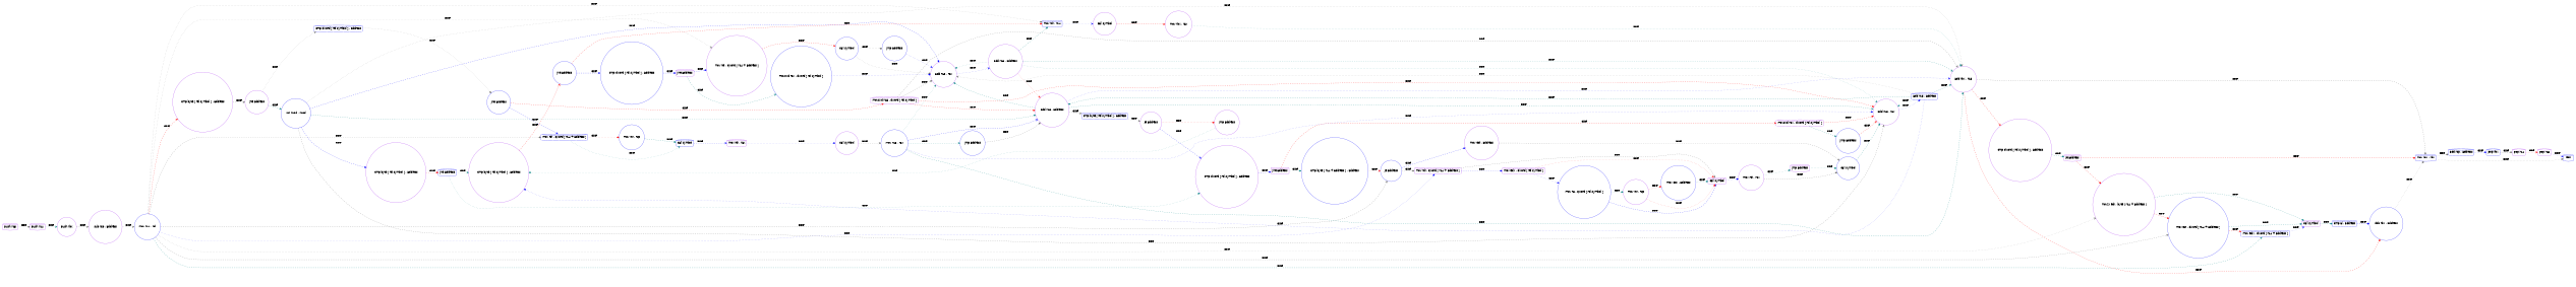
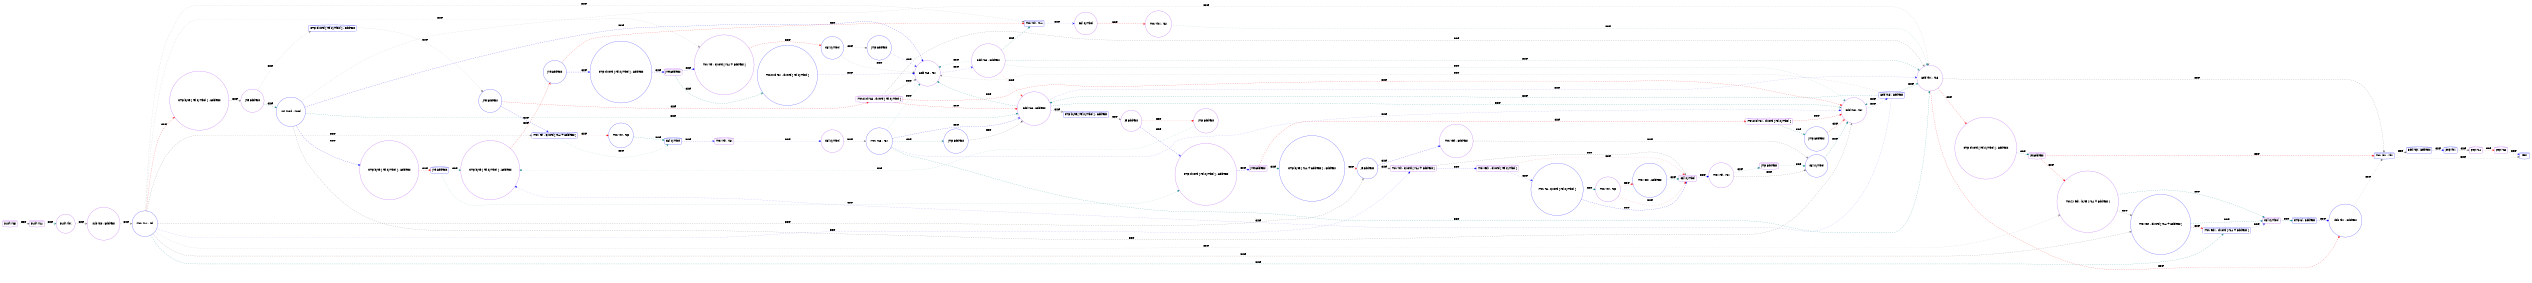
  digraph {
    fontname="DejaVu Sans"
    rankdir=LR
    node [color=purple fontname="DejaVu Sans" shape=circle]
    edge [arrowhead=diamond color=teal fontname="DejaVu Sans" style=dashed]
    n1 [label="push r15" shape=cylinder]
    n2 [label="push r14" shape=cylinder]
    n3 [label="push rbx"]
    n4 [label="sub rsp , address"]
    n5 [color=blue label="mov r14 , rdi"]
    n6 [label="cmp byte [ rel symbol ] , address"]
    n7 [color=blue label="mov rdi , qword [ r14 + address ]" shape=cylinder]
    n8 [color=blue label="mov rdi , r14" shape=cylinder]
    n9 [label="movzx edi , byte [ r14 + address ]"]
    n10 [label="mov rdi , qword [ r14 + address ]"]
    n11 [color=blue label="je address"]
    n12 [label="mov rdi , qword [ r14 + address ]" shape=cylinder]
    n13 [color=blue label="mov esi , dword [ r14 + address ]"]
    n14 [color=blue label="mov edx , dword [ r14 + address ]" shape=cylinder]
    n15 [label="jne address"]
    n16 [color=blue label="mov rsi , rsp"]
    n17 [color=blue label="call symbol" shape=cylinder]
    n18 [label="call symbol"]
    n19 [label="call symbol" shape=cylinder]
    n20 [color=blue label="call symbol"]
    n21 [label="mov edi , address"]
    n22 [label="mov edx , dword [ rel symbol ]" shape=cylinder]
    n23 [label="call symbol" shape=cylinder]
    n24 [color=blue label="xor r15d , r15d"]
    n25 [color=blue label="cmp dword [ rel symbol ] , address" shape=cylinder]
    n26 [label="cmp byte [ rel symbol ] , address"]
    n27 [label="add r15 , address"]
    n28 [label="add rbx , r15"]
    n29 [label="add r15 , rax"]
    n30 [label="add r15 , rax"]
    n31 [color=blue label="jne address"]
    n32 [color=blue label="jne address" shape=cylinder]
    n33 [color=blue label="cmp byte [ rel symbol ] , address" shape=cylinder]
    n34 [label="cmp dword [ rel symbol ] , address"]
    n35 [color=blue label="mov rax , rbx" shape=cylinder]
    n36 [color=blue label="sbb rbx , address"]
    n37 [color=blue label="add r15 , address" shape=cylinder]
    n38 [label="add r15 , address"]
    n39 [label="movsxd r15 , dword [ rel symbol ]" shape=cylinder]
    n40 [label="cmp byte [ rel symbol ] , address"]
    n41 [label="cmp dword [ rel symbol ] , address"]
    n42 [color=blue label="jne address"]
    n43 [label="jne address" shape=cylinder]
    n44 [color=blue label="cmp dword [ rel symbol ] , address"]
    n45 [label="movsxd rax , dword [ rel symbol ]" shape=cylinder]
    n46 [color=blue label="cmp byte [ r14 + address ] , address"]
    n47 [label="mov rdi , rax" shape=cylinder]
    n48 [label="jne address" shape=cylinder]
    n49 [label="mov rbx , rax"]
    n50 [color=blue label="movsxd rax , dword [ rel symbol ]"]
    n51 [color=blue label="jmp address"]
    n52 [label="je address"]
    n53 [label="call symbol"]
    n54 [color=blue label="mov r15 , rax"]
    n55 [color=blue label="jmp address"]
    n56 [label="je address" shape=cylinder]
    n57 [color=blue label="add rsp , address" shape=cylinder]
    n58 [color=blue label=retn shape=cylinder]
    n59 [color=blue label="pop rbx" shape=cylinder]
    n60 [color=blue label="cmp al , address" shape=cylinder]
    n61 [color=blue label="jmp address"]
    n62 [color=blue label="call symbol"]
    n63 [color=blue label="mov r8 , qword [ rel symbol ]"]
    n64 [label="mov rdi , rax"]
    n65 [label="jmp address"]
    n66 [label="pop r14" shape=cylinder]
    n67 [label="pop r15" shape=cylinder]
    n68 [label="mov rsi , rsp"]
    n69 [color=blue label="mov ecx , address"]
    n70 [label="jmp address" shape=cylinder]
    n1 -> n2 [color=gray40 label=CFG style=dotted]
    n2 -> n3 [arrowhead=vee label=CFG style=dotted]
    n3 -> n4 [arrowhead=vee color=gray40 label=CFG]
    n4 -> n5 [arrowhead=vee color=gray40 label=CFG style=dotted]
    n5 -> n6 [arrowhead=vee color=red label=CFG]
    n5 -> n7 [color=gray40 label=DFG]
    n5 -> n8 [color=gray40 label=DFG style=dotted]
    n5 -> n9 [arrowhead=vee color=gray40 label=DFG style=dotted]
    n5 -> n10 [arrowhead=vee color=gray40 label=DFG style=dotted]
    n5 -> n11 [arrowhead=vee color=gray40 label=DFG]
    n5 -> n12 [color=blue label=DFG style=dotted]
    n5 -> n13 [arrowhead=vee color=gray40 label=DFG]
    n5 -> n14 [arrowhead=vee label=DFG]
    n6 -> n15 [arrowhead=vee color=gray40 label=CFG]
    n7 -> n16 [color=red label=CFG style=dotted]
    n7 -> n17 [arrowhead=vee label=DFG style=dotted]
    n8 -> n18 [arrowhead=vee color=blue label=DFG style=dotted]
-   n9 -> n13 [color=red label=CFG]
+   n9 -> n13 [color=gray40 label=CFG]
    n9 -> n19 [label=DFG]
    n10 -> n20 [arrowhead=vee color=red label=DFG]
    n11 -> n12 [color=gray40 label=CFG]
    n11 -> n21 [color=blue label=CFG]
    n12 -> n22 [color=blue label=CFG]
    n12 -> n23 [arrowhead=vee color=gray40 label=DFG]
    n13 -> n14 [arrowhead=vee color=red label=CFG]
    n13 -> n19 [label=DFG]
    n14 -> n19 [arrowhead=vee color=blue label=DFG style=dotted]
    n15 -> n24 [arrowhead=vee label=CFG]
    n15 -> n25 [arrowhead=vee color=gray40 label=CFG style=dotted]
    n16 -> n17 [label=DFG]
    n17 -> n47 [arrowhead=vee color=blue label=DFG]
    n18 -> n49 [arrowhead=vee color=red label=DFG]
    n19 -> n60 [label=DFG]
    n20 -> n30 [color=gray40 label=DFG style=dotted]
    n20 -> n61 [color=gray40 label=CFG style=dotted]
    n21 -> n62 [arrowhead=vee color=gray40 label=DFG]
    n22 -> n23 [arrowhead=vee color=red label=DFG style=dotted]
    n22 -> n63 [arrowhead=vee color=blue label=CFG style=dotted]
    n23 -> n64 [color=blue label=DFG style=dotted]
    n24 -> n26 [color=blue label=CFG]
    n24 -> n27 [label=DFG]
    n24 -> n28 [arrowhead=vee color=gray40 label=DFG style=dotted]
    n24 -> n29 [arrowhead=vee color=gray40 label=DFG]
    n24 -> n30 [color=blue label=DFG]
    n25 -> n31 [color=gray40 label=CFG style=dotted]
    n26 -> n32 [color=red label=CFG]
    n27 -> n28 [arrowhead=vee color=blue label=DFG style=dotted]
    n27 -> n29 [arrowhead=vee label=DFG]
    n27 -> n30 [label=DFG]
    n27 -> n33 [arrowhead=vee color=gray40 label=CFG]
    n28 -> n34 [arrowhead=vee color=red label=CFG]
    n28 -> n35 [color=gray40 label=DFG]
    n28 -> n36 [color=red label=DFG]
    n29 -> n37 [color=blue label=DFG style=dotted]
    n30 -> n38 [arrowhead=vee color=blue label=DFG style=dotted]
    n31 -> n7 [arrowhead=vee color=blue label=CFG]
    n31 -> n39 [arrowhead=vee color=red label=CFG]
    n32 -> n40 [arrowhead=vee label=CFG style=dotted]
    n32 -> n41 [label=CFG style=dotted]
    n33 -> n52 [arrowhead=vee color=gray40 label=CFG style=dotted]
    n34 -> n56 [label=CFG]
    n35 -> n57 [color=gray40 label=CFG style=dotted]
    n35 -> n58 [color=gray40 label=DFG style=dotted]
    n36 -> n35 [color=gray40 label=DFG style=dotted]
    n37 -> n27 [label=DFG]
    n37 -> n28 [arrowhead=vee label=DFG]
    n37 -> n29 [arrowhead=vee label=DFG style=dotted]
    n37 -> n30 [arrowhead=vee color=gray40 label=DFG style=dotted]
    n37 -> n40 [color=blue label=CFG style=dotted]
    n38 -> n8 [label=CFG]
    n38 -> n27 [arrowhead=vee color=red label=DFG style=dotted]
    n38 -> n28 [arrowhead=vee label=DFG]
    n38 -> n29 [arrowhead=vee label=DFG style=dotted]
    n38 -> n30 [label=DFG style=dotted]
    n39 -> n27 [color=red label=DFG]
    n39 -> n28 [arrowhead=vee color=gray40 label=DFG]
    n39 -> n29 [color=red label=DFG]
    n39 -> n30 [color=gray40 label=DFG]
    n40 -> n42 [arrowhead=vee color=red label=CFG]
    n41 -> n43 [color=blue label=CFG]
    n42 -> n8 [color=red label=CFG]
    n42 -> n44 [arrowhead=vee color=blue label=CFG]
    n43 -> n45 [arrowhead=vee color=red label=CFG]
    n43 -> n46 [label=CFG style=dotted]
    n44 -> n48 [color=blue label=CFG]
    n45 -> n29 [color=red label=DFG]
    n45 -> n51 [arrowhead=vee label=CFG]
    n46 -> n11 [arrowhead=vee color=red label=CFG style=dotted]
    n47 -> n53 [color=blue label=DFG style=dotted]
    n48 -> n10 [color=blue label=CFG]
    n48 -> n50 [arrowhead=vee label=CFG]
    n49 -> n28 [label=DFG style=dotted]
    n50 -> n30 [color=blue label=DFG style=dotted]
    n51 -> n29 [arrowhead=vee color=red label=CFG]
    n52 -> n41 [arrowhead=vee color=blue label=CFG]
    n52 -> n65 [color=red label=CFG style=dotted]
    n53 -> n54 [arrowhead=vee color=gray40 label=DFG]
    n54 -> n27 [arrowhead=vee color=blue label=DFG]
    n54 -> n28 [label=DFG]
    n54 -> n29 [color=blue label=DFG style=dotted]
    n54 -> n30 [arrowhead=vee label=DFG style=dotted]
    n54 -> n55 [arrowhead=vee label=CFG]
    n55 -> n27 [color=gray40 label=CFG]
    n56 -> n9 [color=red label=CFG]
    n56 -> n35 [color=red label=CFG]
    n57 -> n59 [color=blue label=CFG style=dotted]
    n59 -> n66 [color=gray40 label=CFG]
    n60 -> n36 [color=blue label=DFG]
    n61 -> n30 [arrowhead=vee color=blue label=CFG style=dotted]
    n62 -> n29 [label=DFG]
    n63 -> n23 [arrowhead=vee color=blue label=DFG]
    n63 -> n68 [label=CFG style=dotted]
    n64 -> n62 [color=gray40 label=DFG]
    n64 -> n70 [label=CFG style=dotted]
    n65 -> n40 [label=CFG style=dotted]
    n66 -> n67 [arrowhead=vee color=red label=CFG style=dotted]
    n67 -> n58 [arrowhead=vee color=blue label=CFG style=dotted]
    n68 -> n23 [color=red label=DFG style=dotted]
    n68 -> n69 [color=red label=CFG style=dotted]
    n69 -> n23 [label=CFG style=dotted]
    n70 -> n62 [label=CFG style=dotted]
  }
